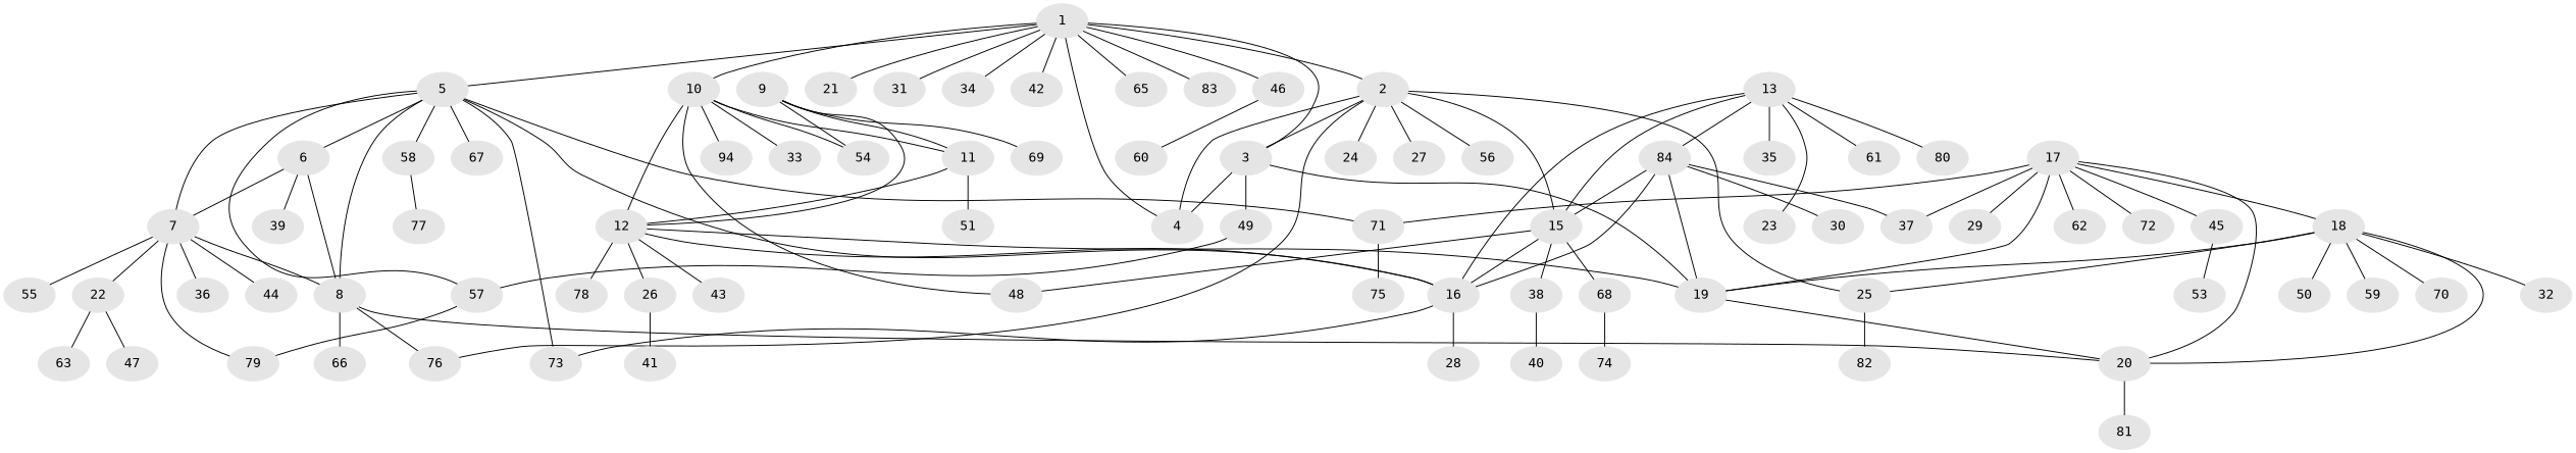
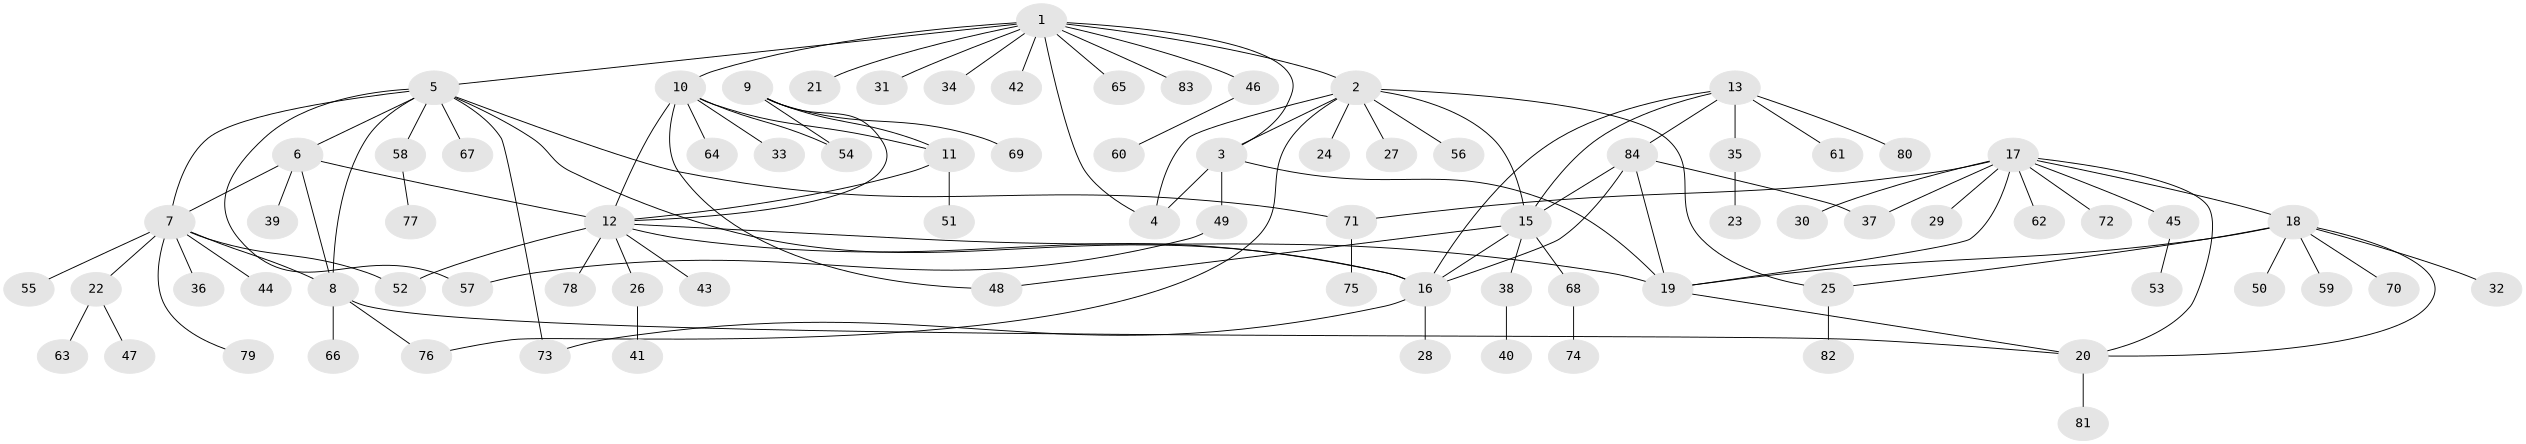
  graph {
    fontname="DejaVu Sans Mono"
    node [color=gray90 fontname="DejaVu Sans Mono" style=filled]
    edge [fontname="DejaVu Sans Mono"]
    1
    2
    3
    4
    5
    10
    21
    31
    34
    42
    46
    65
    83
    15
    24
    25
    27
    56
    76
    19
    49
    6
    7
    8
    16
    57
    58
    67
    71
    73
    12
    11
    33
    48
    54
-   64 [label=94]
+   64
    60
    38
    68
    82
    20
    39
    22
    36
    44
+   52
    55
    79
    66
    28
    77
    75
    26
    43
    78
    47
    63
    81
    9
    69
    51
    41
    13
    n64 [label=84]
    23
    35
    61
    80
    37
    40
    74
    17
    18
    29
    30
    45
    62
    72
    32
    50
    59
    70
    53
    1 -- 2
    1 -- 3
    1 -- 4
    1 -- 5
    1 -- 10
    1 -- 21
    1 -- 31
    1 -- 34
    1 -- 42
    1 -- 46
    1 -- 65
    1 -- 83
    2 -- 3
    2 -- 4
    2 -- 15
    2 -- 24
    2 -- 25
    2 -- 27
    2 -- 56
    2 -- 76
    3 -- 4
    3 -- 19
    3 -- 49
    5 -- 6
    5 -- 7
    5 -- 8
    5 -- 16
    5 -- 57
    5 -- 58
    5 -- 67
    5 -- 71
    5 -- 73
    10 -- 12
    10 -- 11
    10 -- 33
    10 -- 48
    10 -- 54
    10 -- 64
    46 -- 60
    15 -- 16
    15 -- 48
    15 -- 38
    15 -- 68
    25 -- 82
    19 -- 20
    49 -- 57
    6 -- 7
    6 -- 8
+   6 -- 12
    6 -- 39
    7 -- 8
    7 -- 22
    7 -- 36
    7 -- 44
+   7 -- 52
    7 -- 55
    7 -- 79
    8 -- 76
    8 -- 20
    8 -- 66
    16 -- 73
    16 -- 28
-   57 -- 79
    58 -- 77
    71 -- 75
    12 -- 19
    12 -- 16
+   12 -- 52
    12 -- 26
    12 -- 43
    12 -- 78
    11 -- 12
    11 -- 51
    38 -- 40
    68 -- 74
    20 -- 81
    22 -- 47
    22 -- 63
    26 -- 41
    9 -- 12
    9 -- 11
    9 -- 54
    9 -- 69
    13 -- 15
    13 -- 16
    13 -- n64
-   13 -- 23
+   35 -- 23
    13 -- 35
    13 -- 61
    13 -- 80
    n64 -- 15
    n64 -- 19
    n64 -- 16
    n64 -- 37
    17 -- 19
    17 -- 71
    17 -- 20
    17 -- 37
    17 -- 18
    17 -- 29
-   n64 -- 30
+   17 -- 30
    17 -- 45
    17 -- 62
    17 -- 72
    18 -- 25
    18 -- 19
    18 -- 20
    18 -- 32
    18 -- 50
    18 -- 59
    18 -- 70
    45 -- 53
  }
